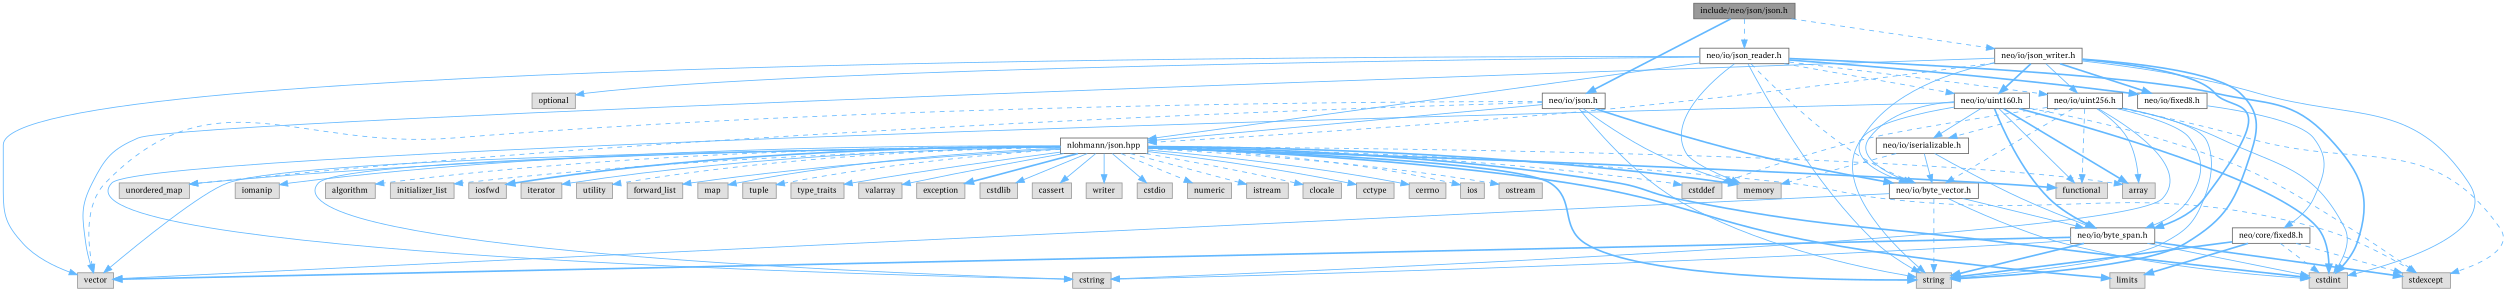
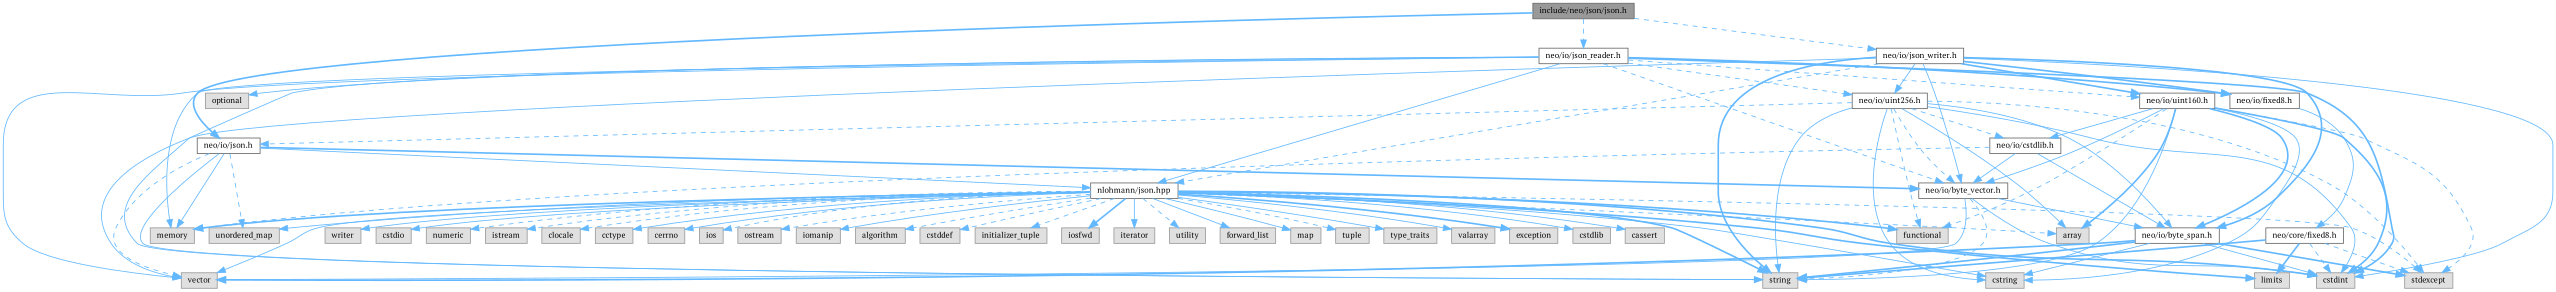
  digraph {
    fontname="PT Serif"
    node [color=grey60 fillcolor="#E0E0E0" fontname="PT Serif" fontsize=10 shape=box style=filled]
    edge [color=steelblue1 fontname="PT Serif" fontsize=10 labelfontname=Helvetica labelfontsize=10 style=solid]
    n1 [color=gray40 fillcolor=grey60 fontcolor=black height=0.2 label="include/neo/json/json.h" width=0.4]
    n2 [color=grey40 fillcolor=white height=0.2 label="neo/io/json.h" width=0.4]
    n3 [color=grey40 fillcolor=white height=0.2 label="neo/io/json_reader.h" width=0.4]
    n4 [color=grey40 fillcolor=white height=0.2 label="neo/io/json_writer.h" width=0.4]
    n5 [color=grey40 fillcolor=white height=0.2 label="neo/io/byte_vector.h" width=0.4]
    n6 [height=0.2 label=string width=0.4]
    n7 [height=0.2 label=vector width=0.4]
    n8 [height=0.2 label=memory width=0.4]
    n9 [color=grey40 fillcolor=white height=0.2 label="nlohmann/json.hpp" width=0.4]
    n10 [height=0.2 label=unordered_map width=0.4]
    n11 [height=0.2 label=cstdint width=0.4]
    n12 [color=grey40 fillcolor=white height=0.2 label="neo/io/fixed8.h" width=0.4]
    n13 [color=grey40 fillcolor=white height=0.2 label="neo/io/uint160.h" width=0.4]
    n14 [color=grey40 fillcolor=white height=0.2 label="neo/io/uint256.h" width=0.4]
    n15 [height=0.2 label=optional width=0.4]
    n16 [color=grey40 fillcolor=white height=0.2 label="neo/io/byte_span.h" width=0.4]
    n17 [height=0.2 label=cstring width=0.4]
    n18 [height=0.2 label=stdexcept width=0.4]
    n19 [height=0.2 label=algorithm width=0.4]
    n20 [height=0.2 label=cstddef width=0.4]
    n21 [height=0.2 label=functional width=0.4]
-   n22 [height=0.2 label=initializer_list width=0.4]
+   n22 [height=0.2 label=initializer_tuple width=0.4]
    n23 [height=0.2 label=iosfwd width=0.4]
    n24 [height=0.2 label=iterator width=0.4]
    n25 [height=0.2 label=utility width=0.4]
    n26 [height=0.2 label=array width=0.4]
    n27 [height=0.2 label=forward_list width=0.4]
    n28 [height=0.2 label=map width=0.4]
    n29 [height=0.2 label=tuple width=0.4]
    n30 [height=0.2 label=type_traits width=0.4]
    n31 [height=0.2 label=valarray width=0.4]
    n32 [height=0.2 label=exception width=0.4]
    n33 [height=0.2 label=cstdlib width=0.4]
    n34 [height=0.2 label=cassert width=0.4]
    n35 [height=0.2 label=limits width=0.4]
    n36 [height=0.2 label=writer width=0.4]
    n37 [height=0.2 label=cstdio width=0.4]
    n38 [height=0.2 label=numeric width=0.4]
    n39 [height=0.2 label=istream width=0.4]
    n40 [height=0.2 label=clocale width=0.4]
    n41 [height=0.2 label=cctype width=0.4]
    n42 [height=0.2 label=cerrno width=0.4]
    n43 [height=0.2 label=ios width=0.4]
    n44 [height=0.2 label=ostream width=0.4]
    n45 [height=0.2 label=iomanip width=0.4]
    n46 [color=grey40 fillcolor=white height=0.2 label="neo/core/fixed8.h" width=0.4]
-   n47 [color=grey40 fillcolor=white height=0.2 label="neo/io/iserializable.h" width=0.4]
+   n47 [color=grey40 fillcolor=white height=0.2 label="neo/io/cstdlib.h" width=0.4]
    n1 -> n2 [style=bold]
    n1 -> n3 [style=dashed]
    n1 -> n4 [style=dashed]
    n2 -> n5 [style=bold]
    n2 -> n6
    n2 -> n7 [style=dashed]
    n2 -> n8
    n2 -> n9
    n2 -> n10 [style=dashed]
    n3 -> n5 [style=dashed]
    n3 -> n6
    n3 -> n7
    n3 -> n8
    n3 -> n9
    n3 -> n11 [style=bold]
    n3 -> n12 [style=bold]
    n3 -> n13 [style=dashed]
    n3 -> n14 [style=dashed]
    n3 -> n15
    n4 -> n5
    n4 -> n6 [style=bold]
    n4 -> n7
    n4 -> n9 [style=dashed]
    n4 -> n11
    n4 -> n12 [style=bold]
    n4 -> n13 [style=bold]
    n4 -> n14
    n4 -> n16 [style=bold]
    n5 -> n6 [style=dashed]
    n5 -> n7
    n5 -> n11
    n5 -> n16
    n9 -> n6 [style=bold]
    n9 -> n7
    n9 -> n8 [style=bold]
    n9 -> n10
    n9 -> n11 [style=bold]
    n9 -> n17
    n9 -> n18 [style=dashed]
    n9 -> n19 [style=dashed]
    n9 -> n20 [style=dashed]
    n9 -> n21 [style=bold]
    n9 -> n22 [style=dashed]
    n9 -> n23 [style=bold]
    n9 -> n24
    n9 -> n25 [style=dashed]
    n9 -> n26 [style=dashed]
    n9 -> n27
    n9 -> n28
    n9 -> n29 [style=dashed]
    n9 -> n30
    n9 -> n31
    n9 -> n32 [style=bold]
    n9 -> n33
    n9 -> n34
    n9 -> n35 [style=bold]
    n9 -> n36
    n9 -> n37
    n9 -> n38 [style=dashed]
    n9 -> n39 [style=dashed]
    n9 -> n40 [style=dashed]
    n9 -> n41
    n9 -> n42
    n9 -> n43 [style=dashed]
    n9 -> n44 [style=dashed]
    n9 -> n45
    n12 -> n46
    n13 -> n5
    n13 -> n6
    n13 -> n11 [style=bold]
    n13 -> n16 [style=bold]
    n13 -> n17
    n13 -> n18 [style=dashed]
-   n13 -> n21
+   n13 -> n21 [style=dashed]
    n13 -> n26 [style=bold]
    n13 -> n47
    n14 -> n5 [style=dashed]
    n14 -> n6
    n14 -> n11
    n14 -> n16
    n14 -> n17
    n14 -> n18 [style=dashed]
-   n14 -> n20 [style=dashed]
+   n14 -> n2 [style=dashed]
    n14 -> n21 [style=dashed]
    n14 -> n26
    n14 -> n47 [style=dashed]
    n16 -> n6 [style=bold]
    n16 -> n7 [style=bold]
    n16 -> n11
    n16 -> n17
    n16 -> n18 [style=bold]
    n46 -> n6 [style=bold]
    n46 -> n11 [style=dashed]
    n46 -> n18 [style=dashed]
    n46 -> n35 [style=bold]
    n47 -> n5
    n47 -> n8 [style=dashed]
    n47 -> n16
  }
